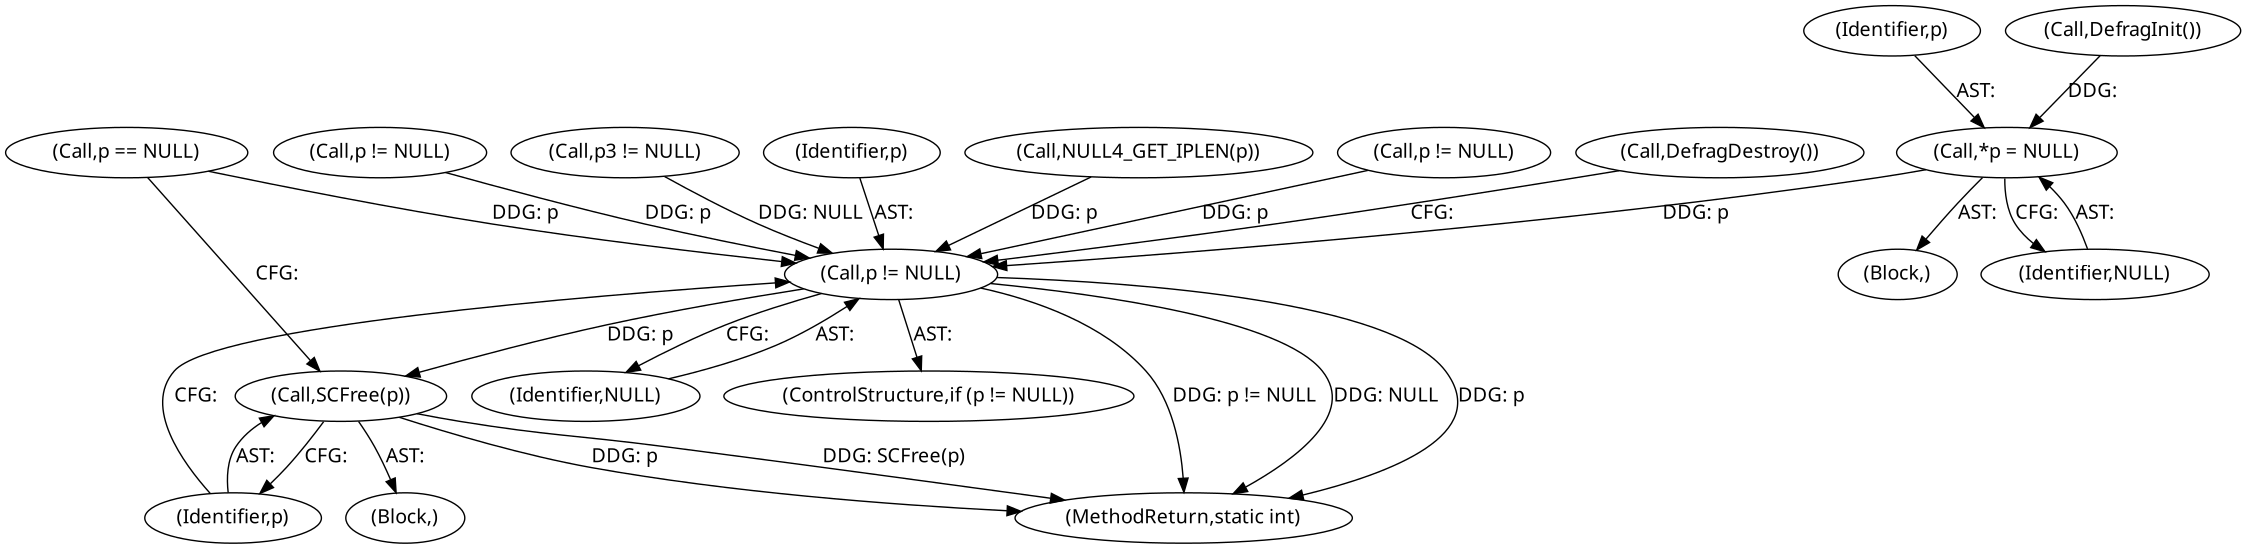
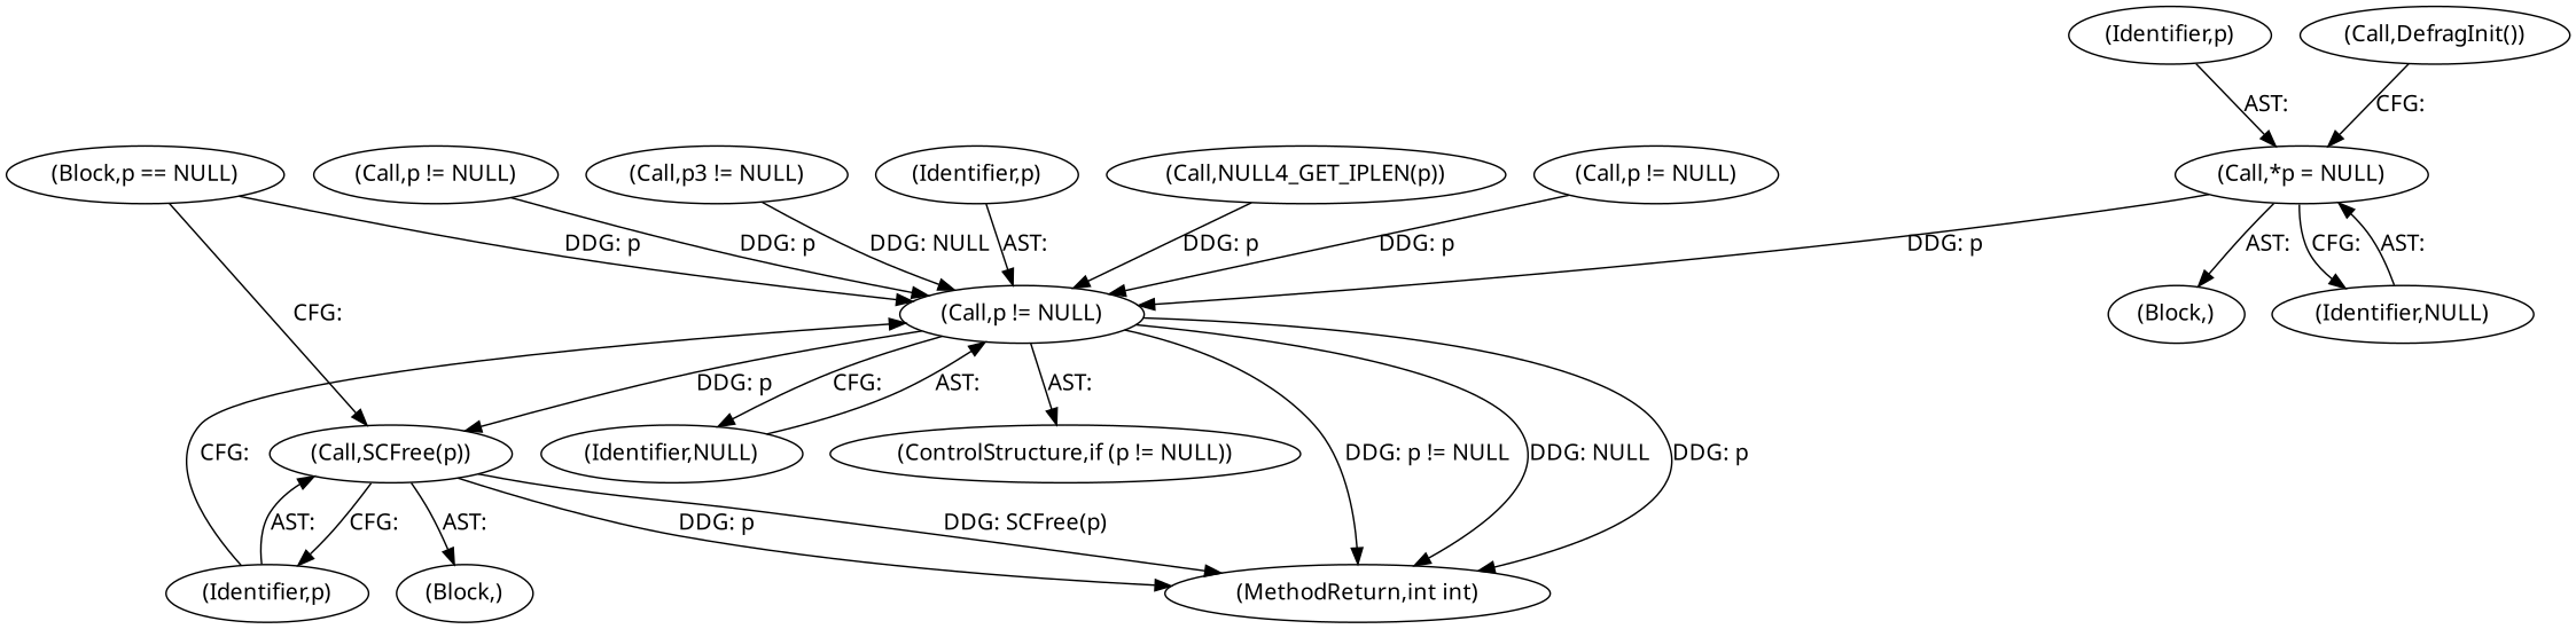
  digraph {
    fontname="Noto Sans"
    node [fontname="Noto Sans"]
    edge [fontname="Noto Sans"]
    n1 [label="(Call,*p = NULL)"]
    n2 [label="(Call,p != NULL)"]
    n3 [label="(Block,)"]
    n4 [label="(Identifier,NULL)"]
    n5 [label="(Call,SCFree(p))"]
    n6 [label="(ControlStructure,if (p != NULL))"]
-   n7 [label="(MethodReturn,static int)"]
+   n7 [label="(MethodReturn,int int)"]
    n8 [label="(Identifier,NULL)"]
    n9 [label="(Block,)"]
    n10 [label="(Identifier,p)"]
    n11 [label="(Identifier,p)"]
-   n12 [label="(Call,DefragDestroy())"]
    n13 [label="(Call,p != NULL)"]
    n14 [label="(Call,DefragInit())"]
    n15 [label="(Call,p3 != NULL)"]
-   n16 [label="(Call,p == NULL)"]
+   n16 [label="(Block,p == NULL)"]
    n17 [label="(Identifier,p)"]
    n18 [label="(Call,NULL4_GET_IPLEN(p))"]
    n19 [label="(Call,p != NULL)"]
    n1 -> n2 [label="DDG: p"]
    n1 -> n3 [label="AST: "]
    n1 -> n4 [label="CFG: "]
    n2 -> n5 [label="DDG: p"]
    n2 -> n6 [label="AST: "]
    n2 -> n7 [label="DDG: p != NULL"]
    n2 -> n7 [label="DDG: NULL"]
    n2 -> n7 [label="DDG: p"]
    n2 -> n8 [label="CFG: "]
    n4 -> n1 [label="AST: "]
    n5 -> n7 [label="DDG: SCFree(p)"]
    n5 -> n7 [label="DDG: p"]
    n5 -> n9 [label="AST: "]
    n5 -> n10 [label="CFG: "]
    n8 -> n2 [label="AST: "]
    n10 -> n2 [label="CFG: "]
    n10 -> n5 [label="AST: "]
    n11 -> n1 [label="AST: "]
-   n12 -> n2 [label="CFG: "]
    n13 -> n2 [label="DDG: p"]
-   n14 -> n1 [label="DDG: "]
+   n14 -> n1 [label="CFG: "]
    n15 -> n2 [label="DDG: NULL"]
    n16 -> n2 [label="DDG: p"]
    n16 -> n5 [label="CFG: "]
    n17 -> n2 [label="AST: "]
    n18 -> n2 [label="DDG: p"]
    n19 -> n2 [label="DDG: p"]
  }
